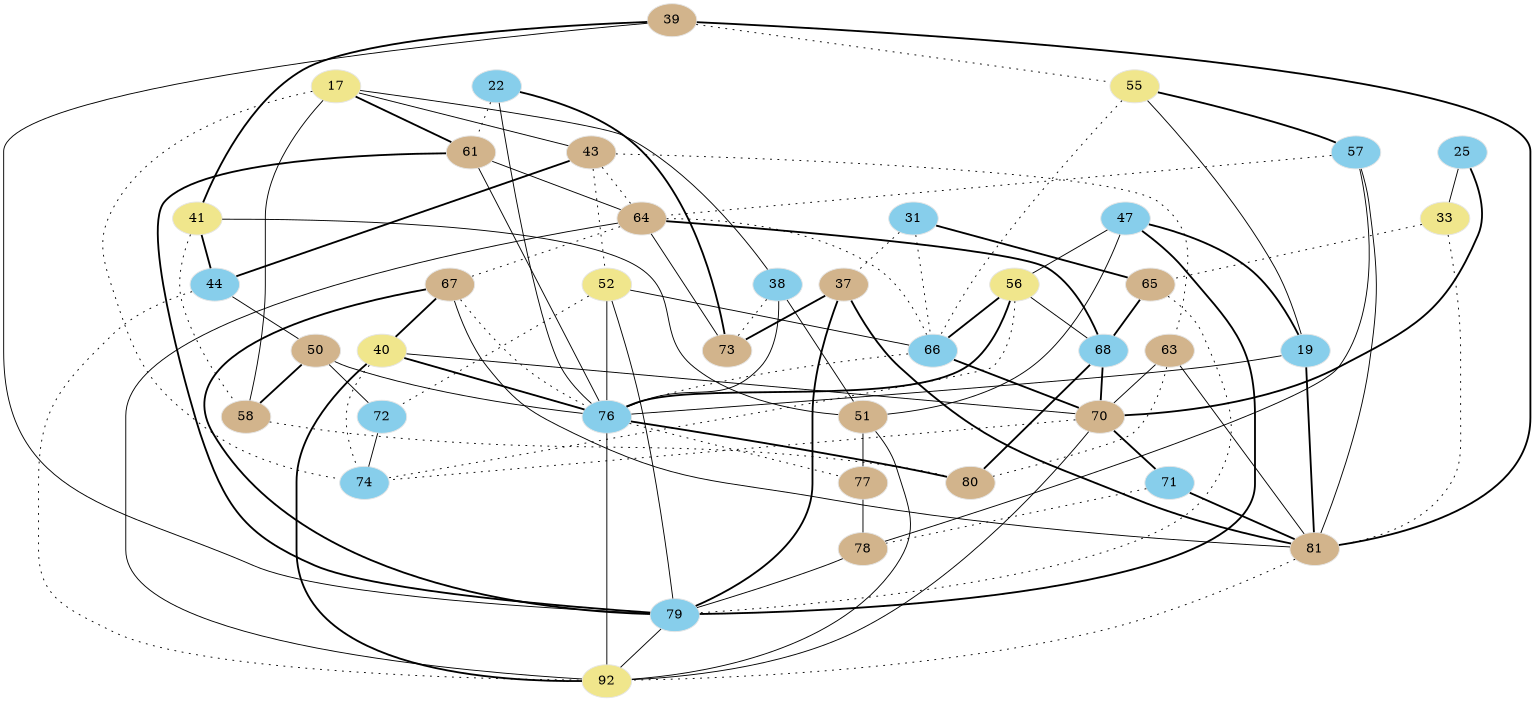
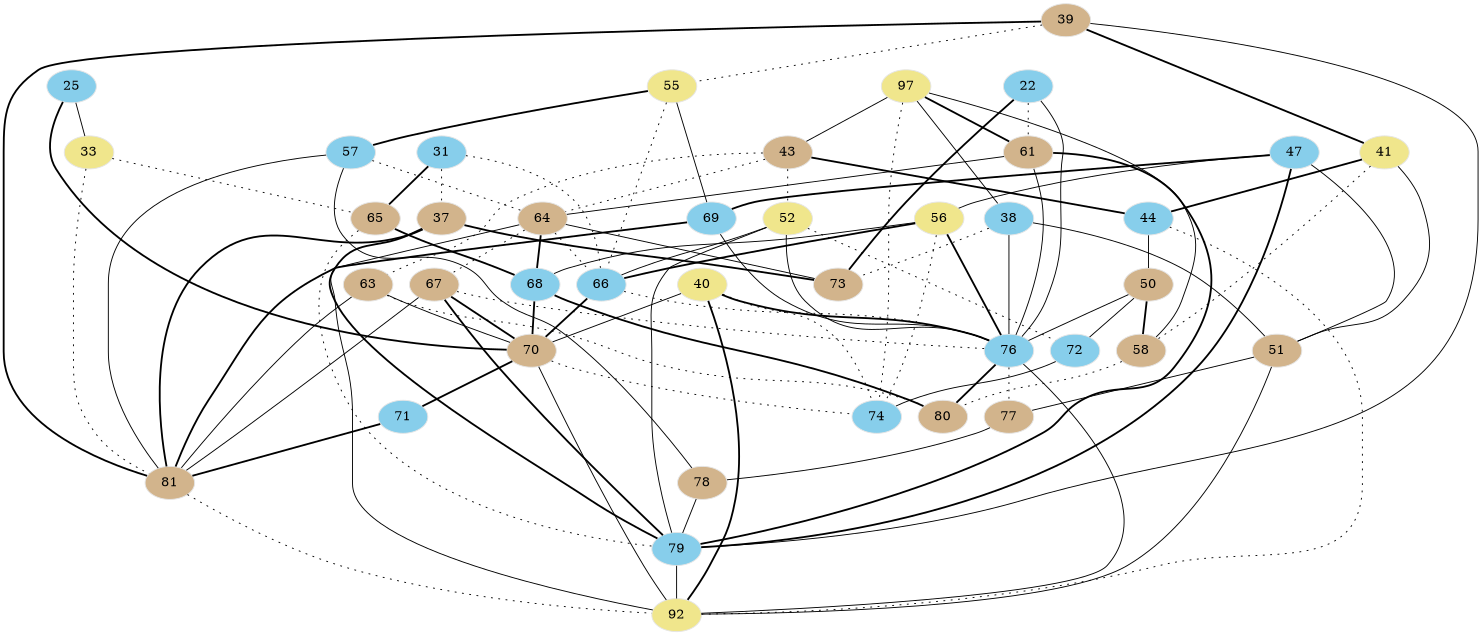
  graph {
    node [color=gray90 fillcolor=tan style=filled]
    edge [style=solid]
-   17 [fillcolor=khaki super="+10"]
+   17 [fillcolor=khaki super="+10" label=97]
    38 [fillcolor=skyblue]
    43 [super="+26"]
    58
    61 [super="+18"]
    n6 [fillcolor=skyblue label=74 super="+35"]
    73
    76 [fillcolor=skyblue super="+24+74"]
    51 [super="+2"]
    44 [fillcolor=skyblue]
    52 [fillcolor=khaki super="+14"]
    63
    64 [super="+11+53+49"]
    80
    79 [fillcolor=skyblue super="+54"]
    22 [fillcolor=skyblue]
    n17 [fillcolor=khaki label=92 super="+60"]
    77
    33 [fillcolor=khaki super="+7"]
    65
    81 [super="+46+32"]
    25 [fillcolor=skyblue]
    70 [super="+19+62+48"]
    71 [fillcolor=skyblue]
    31 [fillcolor=skyblue]
    37
    66 [fillcolor=skyblue super="+1+4"]
    40 [fillcolor=khaki super="+15"]
    68 [fillcolor=skyblue super="+34"]
    39
    41 [fillcolor=khaki]
    55 [fillcolor=khaki]
-   69 [fillcolor=skyblue label=19]
+   69 [fillcolor=skyblue]
    57 [fillcolor=skyblue]
    50
    72 [fillcolor=skyblue]
    67 [super="+8+45"]
    47 [fillcolor=skyblue]
    56 [fillcolor=khaki super="+27"]
    78
    17 -- 38
    17 -- 43
    17 -- 58
    17 -- 61 [style=bold]
    17 -- n6 [style=dotted weight=2]
    38 -- 73 [style=dotted]
    38 -- 76
    38 -- 51
    43 -- 44 [style=bold]
    43 -- 52 [style=dotted]
    43 -- 63 [style=dotted]
    43 -- 64 [style=dotted]
    58 -- 80 [style=dotted]
    61 -- 76
    61 -- 64
    61 -- 79 [style=bold]
    76 -- 80 [style=bold]
    76 -- n17 [weight=3]
    76 -- 77 [style=dotted]
    51 -- n17
    51 -- 77 [weight=2]
    44 -- n17 [style=dotted]
    44 -- 50
    52 -- 76 [weight=2]
    52 -- 79
    52 -- 66
    52 -- 72 [style=dotted]
    63 -- 80 [style=dotted]
    63 -- 81
    63 -- 70
    64 -- 73
    64 -- n17 [weight=3]
    64 -- 66 [style=dotted]
    64 -- 68 [style=bold]
    64 -- 67 [style=dotted weight=3]
    79 -- n17 [weight=2]
    22 -- 61 [style=dotted weight=2]
    22 -- 73 [style=bold]
    22 -- 76
    77 -- 78
    33 -- 65 [style=dotted]
    33 -- 81 [style=dotted weight=3]
    65 -- 79 [style=dotted]
    65 -- 68 [style=bold]
    81 -- n17 [style=dotted weight=2]
    25 -- 33 [weight=2]
    25 -- 70 [style=bold weight=2]
    70 -- n6 [style=dotted]
    70 -- n17
    70 -- 71 [style=bold weight=2]
    71 -- 81 [style=bold]
-   71 -- 78 [style=dotted]
    31 -- 65 [style=bold]
    31 -- 37 [style=dotted]
    31 -- 66 [style=dotted]
    37 -- 73 [style=bold]
    37 -- 79 [style=bold]
    37 -- 81 [style=bold]
    66 -- 76 [style=dotted]
    66 -- 70 [style=bold weight=2]
    40 -- n6 [style=dotted]
    40 -- 76 [style=bold]
    40 -- n17 [style=bold]
    40 -- 70
    68 -- 80 [style=bold]
    68 -- 70 [style=bold weight=2]
    39 -- 79
    39 -- 81 [style=bold]
    39 -- 41 [style=bold]
    39 -- 55 [style=dotted]
    41 -- 58 [style=dotted]
    41 -- 51
    41 -- 44 [style=bold]
    55 -- 66 [style=dotted]
    55 -- 69
    55 -- 57 [style=bold]
    69 -- 76
    69 -- 81 [style=bold]
    57 -- 64 [style=dotted]
    57 -- 81
    57 -- 78
    50 -- 58 [style=bold]
    50 -- 76
    50 -- 72
    72 -- n6
    67 -- 76 [style=dotted]
    67 -- 79 [style=bold]
    67 -- 81
-   67 -- 40 [style=bold weight=2]
+   67 -- 70 [style=bold weight=2]
    47 -- 51
    47 -- 79 [style=bold]
    47 -- 69 [style=bold]
    47 -- 56
    56 -- n6 [style=dotted]
    56 -- 76 [style=bold]
    56 -- 66 [style=bold]
    56 -- 68
    78 -- 79
  }
